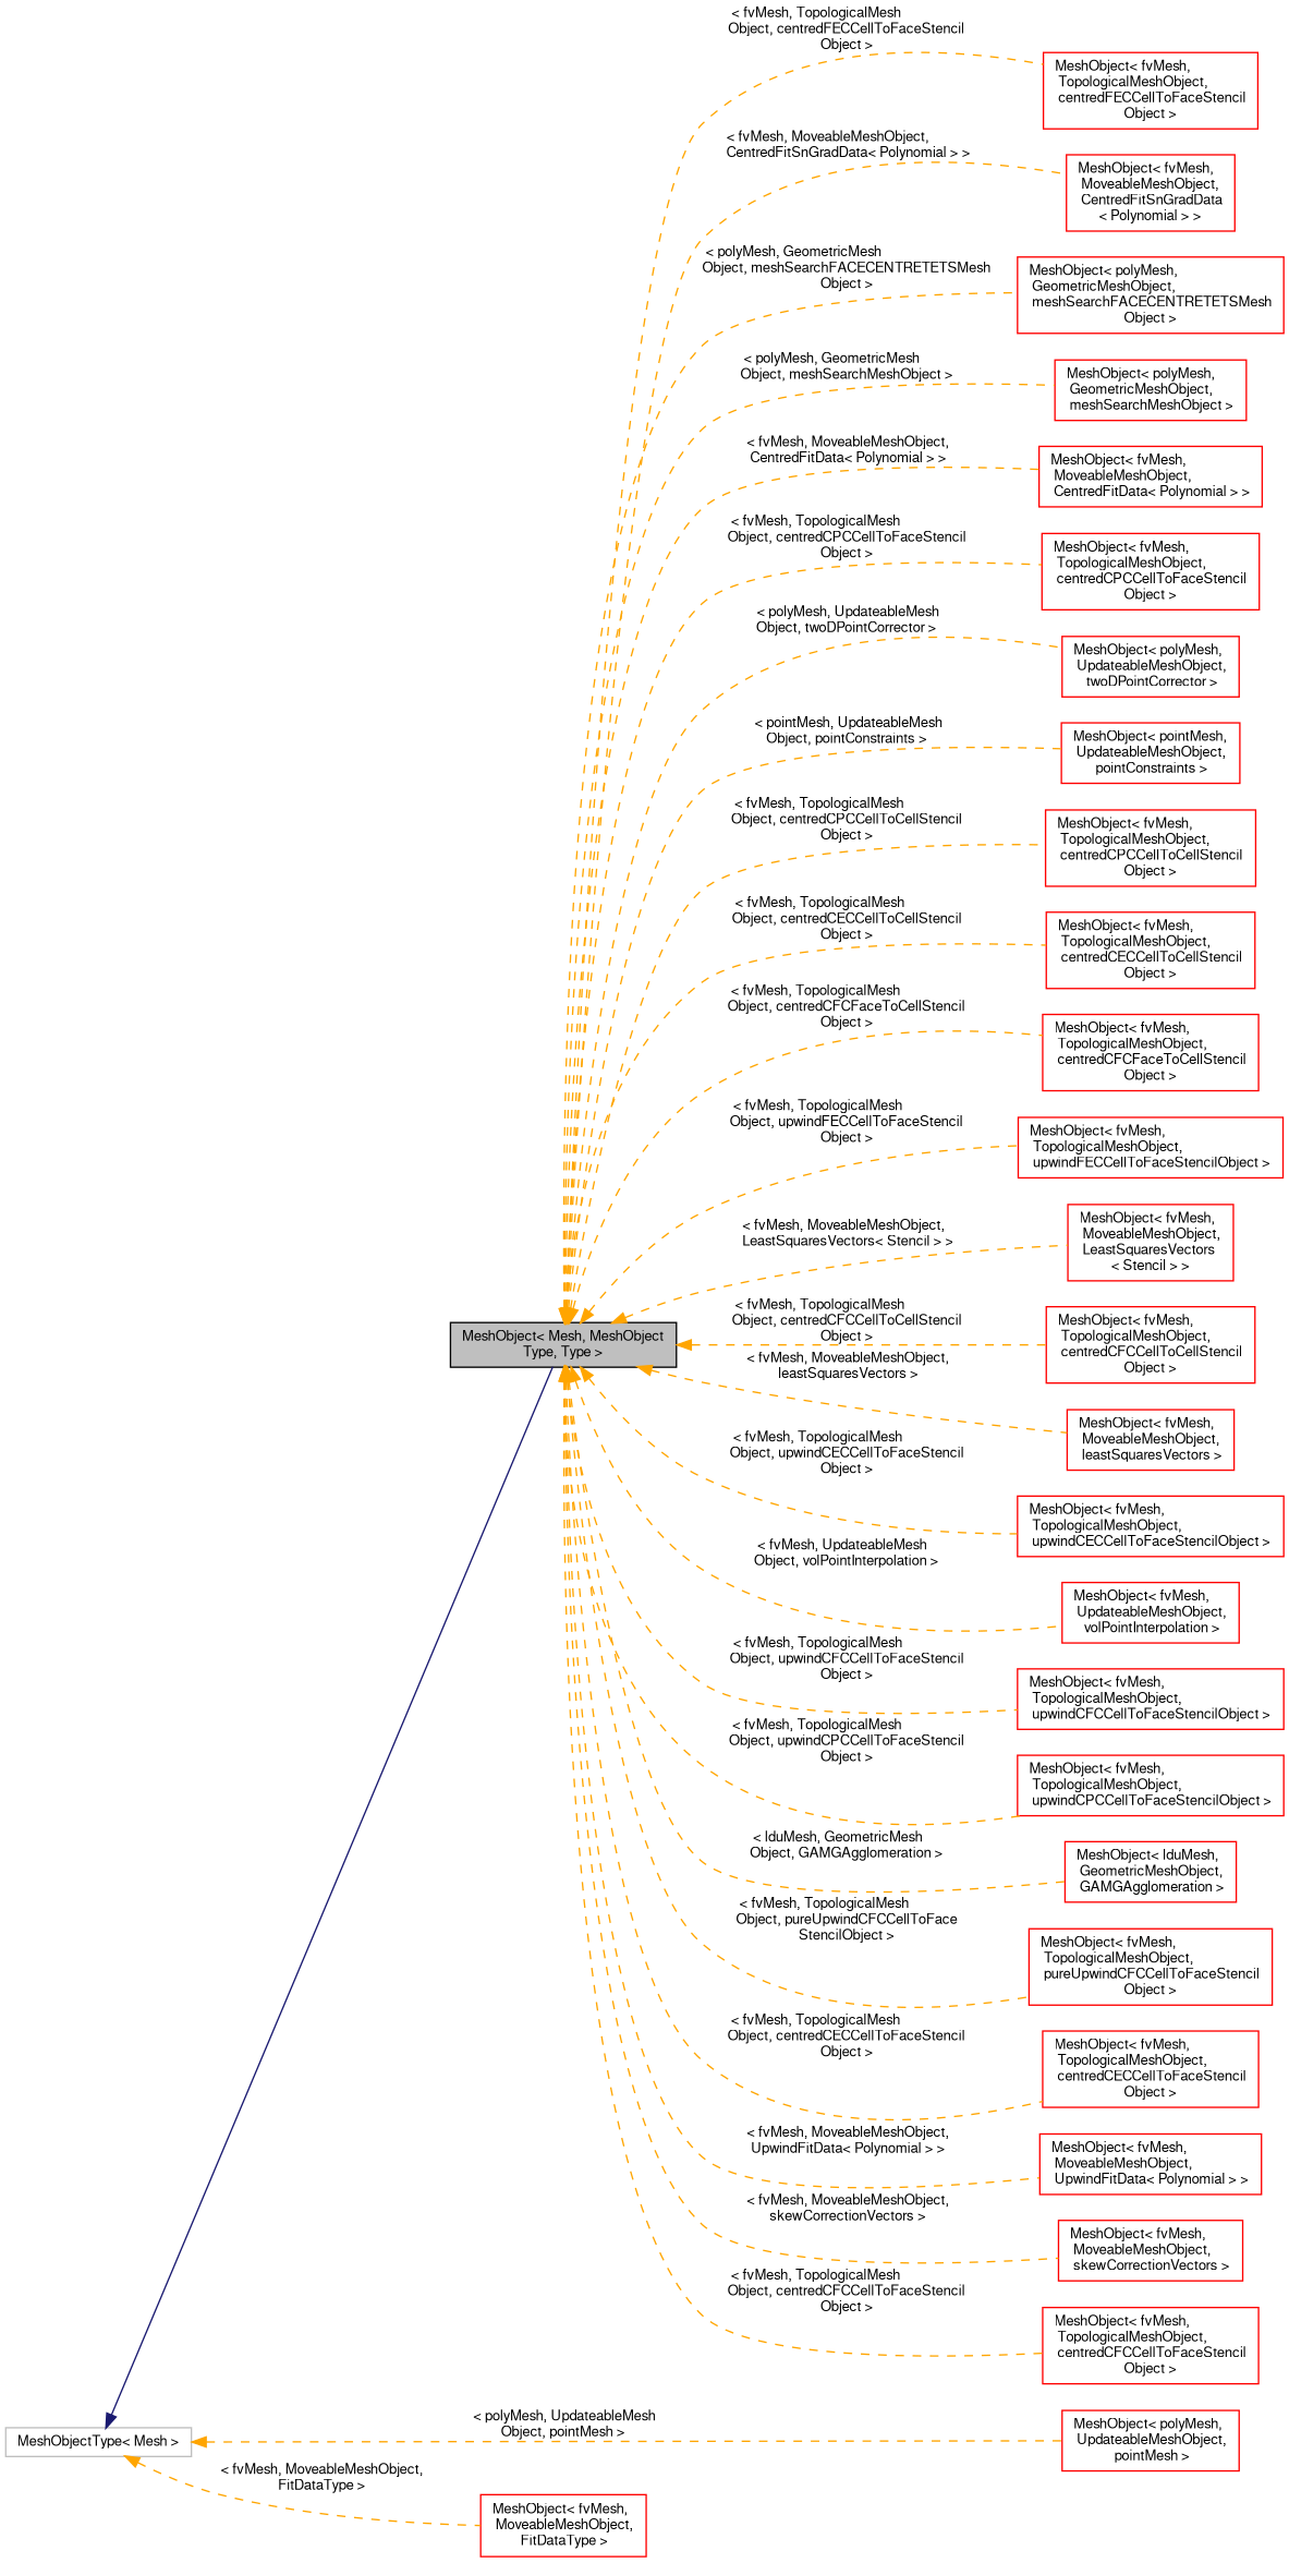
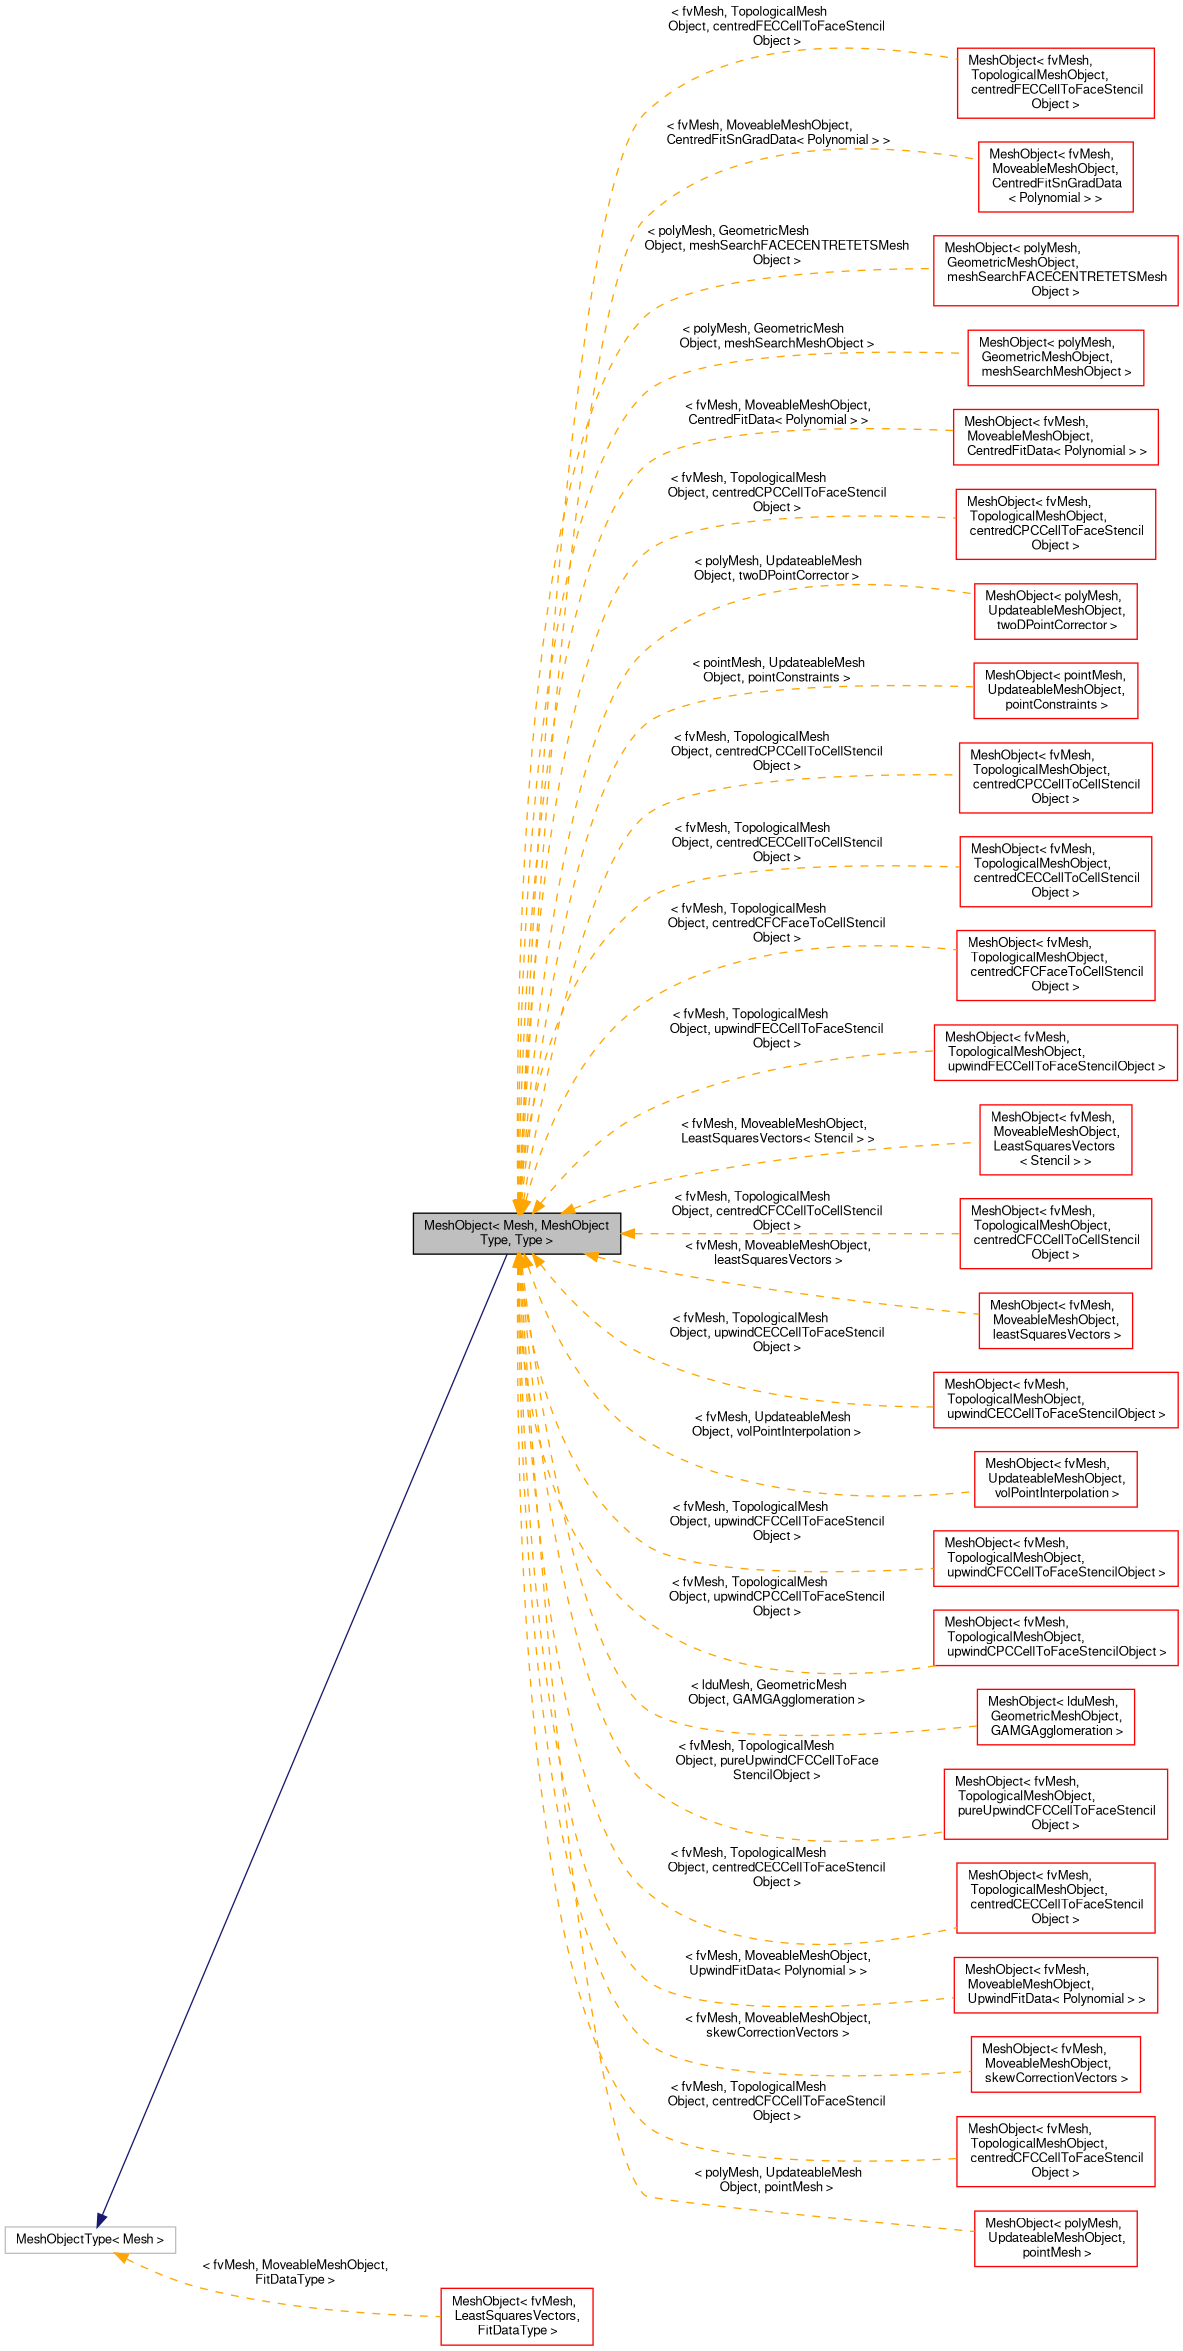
  digraph {
    rankdir=LR
    node [color=red fontname=FreeSans fontsize=10 shape=record]
    edge [color=orange dir=back fontname=FreeSans fontsize=10 labelfontname=FreeSans labelfontsize=10 style=dashed]
    n1 [color=black fillcolor=grey75 fontcolor=black height=0.2 label="MeshObject\< Mesh, MeshObject\lType, Type \>" style=filled width=0.4]
    n2 [height=0.2 label="MeshObject\< polyMesh,\l GeometricMeshObject,\l meshSearchFACECENTRETETSMesh\lObject \>" width=0.4]
    n3 [height=0.2 label="MeshObject\< polyMesh,\l GeometricMeshObject,\l meshSearchMeshObject \>" width=0.4]
    n4 [height=0.2 label="MeshObject\< fvMesh,\l MoveableMeshObject,\l CentredFitData\< Polynomial \> \>" width=0.4]
    n5 [height=0.2 label="MeshObject\< fvMesh,\l TopologicalMeshObject,\l centredCPCCellToFaceStencil\lObject \>" width=0.4]
    n6 [height=0.2 label="MeshObject\< polyMesh,\l UpdateableMeshObject,\l twoDPointCorrector \>" width=0.4]
    n7 [height=0.2 label="MeshObject\< pointMesh,\l UpdateableMeshObject,\l pointConstraints \>" width=0.4]
    n8 [height=0.2 label="MeshObject\< fvMesh,\l TopologicalMeshObject,\l centredCPCCellToCellStencil\lObject \>" width=0.4]
    n9 [height=0.2 label="MeshObject\< fvMesh,\l TopologicalMeshObject,\l centredCECCellToCellStencil\lObject \>" width=0.4]
    n10 [height=0.2 label="MeshObject\< fvMesh,\l TopologicalMeshObject,\l centredCFCFaceToCellStencil\lObject \>" width=0.4]
    n11 [height=0.2 label="MeshObject\< fvMesh,\l TopologicalMeshObject,\l upwindFECCellToFaceStencilObject \>" width=0.4]
    n12 [height=0.2 label="MeshObject\< fvMesh,\l MoveableMeshObject,\l LeastSquaresVectors\l\< Stencil \> \>" width=0.4]
    n13 [height=0.2 label="MeshObject\< fvMesh,\l TopologicalMeshObject,\l centredCFCCellToCellStencil\lObject \>" width=0.4]
    n14 [height=0.2 label="MeshObject\< fvMesh,\l MoveableMeshObject,\l leastSquaresVectors \>" width=0.4]
    n15 [height=0.2 label="MeshObject\< fvMesh,\l TopologicalMeshObject,\l upwindCECCellToFaceStencilObject \>" width=0.4]
    n16 [height=0.2 label="MeshObject\< fvMesh,\l UpdateableMeshObject,\l volPointInterpolation \>" width=0.4]
    n17 [height=0.2 label="MeshObject\< fvMesh,\l TopologicalMeshObject,\l upwindCFCCellToFaceStencilObject \>" width=0.4]
    n18 [height=0.2 label="MeshObject\< fvMesh,\l TopologicalMeshObject,\l upwindCPCCellToFaceStencilObject \>" width=0.4]
    n19 [height=0.2 label="MeshObject\< lduMesh,\l GeometricMeshObject,\l GAMGAgglomeration \>" width=0.4]
    n20 [height=0.2 label="MeshObject\< fvMesh,\l TopologicalMeshObject,\l pureUpwindCFCCellToFaceStencil\lObject \>" width=0.4]
    n21 [height=0.2 label="MeshObject\< fvMesh,\l TopologicalMeshObject,\l centredCECCellToFaceStencil\lObject \>" width=0.4]
    n22 [height=0.2 label="MeshObject\< fvMesh,\l MoveableMeshObject,\l UpwindFitData\< Polynomial \> \>" width=0.4]
    n23 [height=0.2 label="MeshObject\< fvMesh,\l MoveableMeshObject,\l skewCorrectionVectors \>" width=0.4]
    n24 [height=0.2 label="MeshObject\< polyMesh,\l UpdateableMeshObject,\l pointMesh \>" width=0.4]
    n25 [height=0.2 label="MeshObject\< fvMesh,\l TopologicalMeshObject,\l centredCFCCellToFaceStencil\lObject \>" width=0.4]
    n26 [height=0.2 label="MeshObject\< fvMesh,\l TopologicalMeshObject,\l centredFECCellToFaceStencil\lObject \>" width=0.4]
    n27 [height=0.2 label="MeshObject\< fvMesh,\l MoveableMeshObject,\l CentredFitSnGradData\l\< Polynomial \> \>" width=0.4]
-   n28 [height=0.2 label="MeshObject\< fvMesh,\l MoveableMeshObject,\l FitDataType \>" width=0.4]
+   n28 [height=0.2 label="MeshObject\< fvMesh,\l LeastSquaresVectors,\l FitDataType \>" width=0.4]
    n29 [color=grey75 height=0.2 label="MeshObjectType\< Mesh \>" width=0.4]
    n1 -> n2 [label=" \< polyMesh, GeometricMesh\lObject, meshSearchFACECENTRETETSMesh\lObject \>"]
    n1 -> n3 [label=" \< polyMesh, GeometricMesh\lObject, meshSearchMeshObject \>"]
    n1 -> n4 [label=" \< fvMesh, MoveableMeshObject,\l CentredFitData\< Polynomial \> \>"]
    n1 -> n5 [label=" \< fvMesh, TopologicalMesh\lObject, centredCPCCellToFaceStencil\lObject \>"]
    n1 -> n6 [label=" \< polyMesh, UpdateableMesh\lObject, twoDPointCorrector \>"]
    n1 -> n7 [label=" \< pointMesh, UpdateableMesh\lObject, pointConstraints \>"]
    n1 -> n8 [label=" \< fvMesh, TopologicalMesh\lObject, centredCPCCellToCellStencil\lObject \>"]
    n1 -> n9 [label=" \< fvMesh, TopologicalMesh\lObject, centredCECCellToCellStencil\lObject \>"]
    n1 -> n10 [label=" \< fvMesh, TopologicalMesh\lObject, centredCFCFaceToCellStencil\lObject \>"]
    n1 -> n11 [label=" \< fvMesh, TopologicalMesh\lObject, upwindFECCellToFaceStencil\lObject \>"]
    n1 -> n12 [label=" \< fvMesh, MoveableMeshObject,\l LeastSquaresVectors\< Stencil \> \>"]
    n1 -> n13 [label=" \< fvMesh, TopologicalMesh\lObject, centredCFCCellToCellStencil\lObject \>"]
    n1 -> n14 [label=" \< fvMesh, MoveableMeshObject,\l leastSquaresVectors \>"]
    n1 -> n15 [label=" \< fvMesh, TopologicalMesh\lObject, upwindCECCellToFaceStencil\lObject \>"]
    n1 -> n16 [label=" \< fvMesh, UpdateableMesh\lObject, volPointInterpolation \>"]
    n1 -> n17 [label=" \< fvMesh, TopologicalMesh\lObject, upwindCFCCellToFaceStencil\lObject \>"]
    n1 -> n18 [label=" \< fvMesh, TopologicalMesh\lObject, upwindCPCCellToFaceStencil\lObject \>"]
    n1 -> n19 [label=" \< lduMesh, GeometricMesh\lObject, GAMGAgglomeration \>"]
    n1 -> n20 [label=" \< fvMesh, TopologicalMesh\lObject, pureUpwindCFCCellToFace\lStencilObject \>"]
    n1 -> n21 [label=" \< fvMesh, TopologicalMesh\lObject, centredCECCellToFaceStencil\lObject \>"]
    n1 -> n22 [label=" \< fvMesh, MoveableMeshObject,\l UpwindFitData\< Polynomial \> \>"]
    n1 -> n23 [label=" \< fvMesh, MoveableMeshObject,\l skewCorrectionVectors \>"]
-   n29 -> n24 [label=" \< polyMesh, UpdateableMesh\lObject, pointMesh \>"]
+   n1 -> n24 [label=" \< polyMesh, UpdateableMesh\lObject, pointMesh \>"]
    n1 -> n25 [label=" \< fvMesh, TopologicalMesh\lObject, centredCFCCellToFaceStencil\lObject \>"]
    n1 -> n26 [label=" \< fvMesh, TopologicalMesh\lObject, centredFECCellToFaceStencil\lObject \>"]
    n1 -> n27 [label=" \< fvMesh, MoveableMeshObject,\l CentredFitSnGradData\< Polynomial \> \>"]
    n29 -> n1 [color=midnightblue style=solid]
    n29 -> n28 [label=" \< fvMesh, MoveableMeshObject,\l FitDataType \>"]
  }
